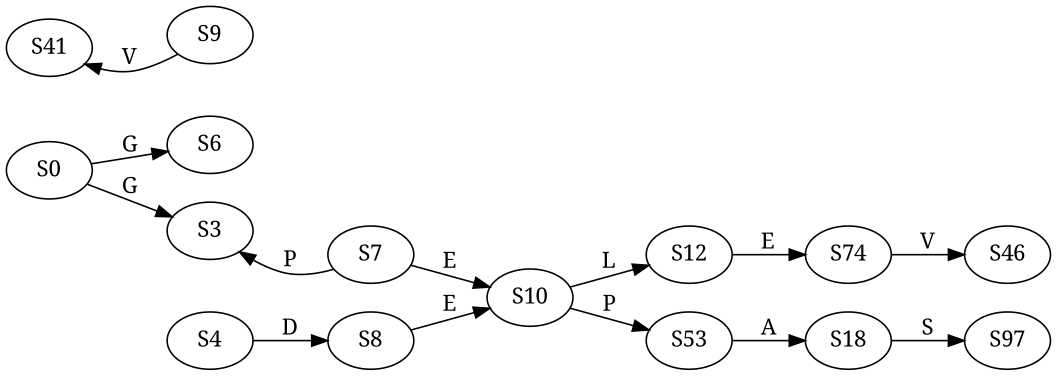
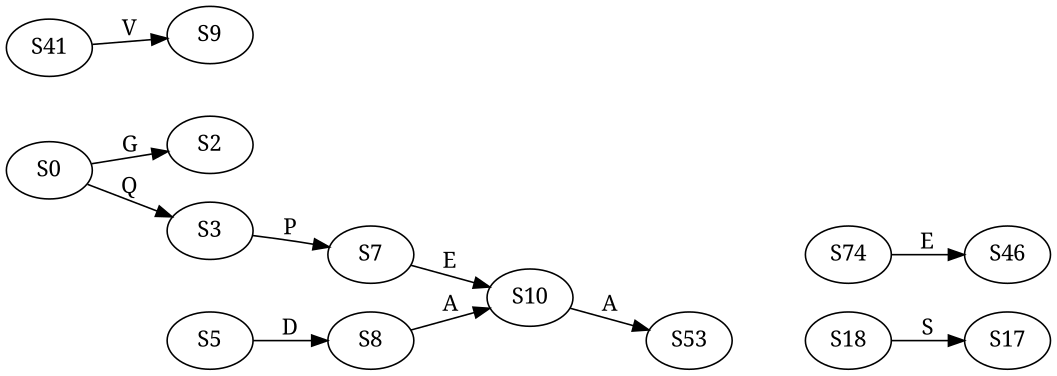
  strict digraph {
    fontname="Noto Serif"
    rankdir=LR
    node [fontname="Noto Serif"]
    edge [fontname="Noto Serif"]
    S0
-   S2 [label=S6]
+   S2
    S3
    S7
-   S4
+   S4 [label=S5]
    S8
    S10
    n8 [label=S41]
    S9
-   S12
    n11 [label=S53]
    n12 [label=S74]
    n13 [label=S18]
    n14 [label=S46]
-   S17 [label=S97]
+   S17
    S0 -> S2 [label=G]
-   S0 -> S3 [label=G]
-   S7 -> S3 [label=P]
+   S0 -> S3 [label=Q]
+   S3 -> S7 [label=P]
    S7 -> S10 [label=E]
    S4 -> S8 [label=D]
-   S8 -> S10 [label=E]
-   S10 -> S12 [label=L]
-   S10 -> n11 [label=P]
-   S9 -> n8 [label=V]
-   S12 -> n12 [label=E]
-   n11 -> n13 [label=A]
-   n12 -> n14 [label=V]
+   S8 -> S10 [label=A]
+   S10 -> n11 [label=A]
+   n8 -> S9 [label=V]
+   n12 -> n14 [label=E]
    n13 -> S17 [label=S]
  }
